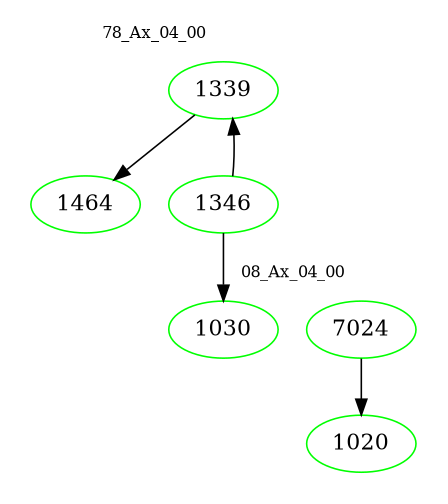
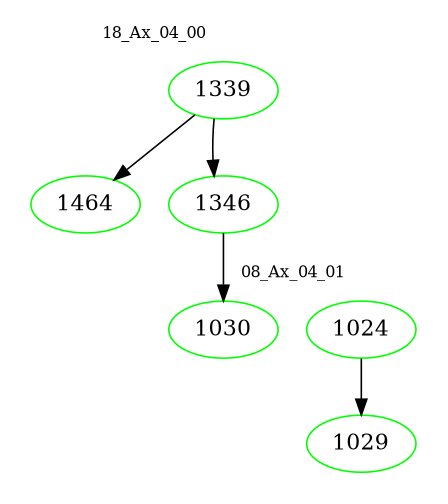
  digraph {
    node [color=green]
    edge [color=black]
    n1 [label=1339]
    n2 [label=1464]
    n3 [label=1346]
-   n4 [label=7024]
+   n4 [label=1024]
    n5 [label=1030]
-   n6 [label=1020]
+   n6 [label=1029]
    subgraph cluster_1 {
      color=white
      fontsize=10
-     label="78_Ax_04_00"
+     label="18_Ax_04_00"
      n1
      n2
      n3
    }
    subgraph cluster_2 {
      color=white
      fontsize=10
-     label="08_Ax_04_00"
+     label="08_Ax_04_01"
      n4
      n5
      n6
    }
    n1 -> n2
-   n3 -> n1
+   n1 -> n3
    n3 -> n5
    n4 -> n6
  }
